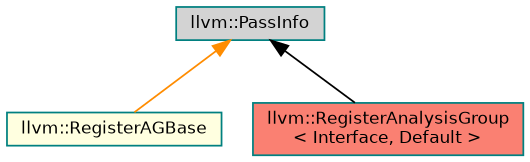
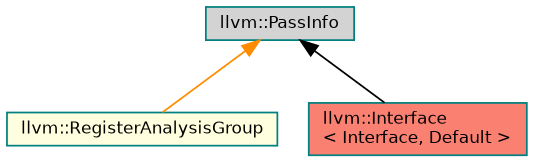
  digraph {
    node [color=teal fontname=Helvetica fontsize=10 shape=box style=filled]
    edge [dir=back fontname=Helvetica fontsize=10 labelfontname=Helvetica labelfontsize=10 style=solid]
-   n1 [fillcolor=lightyellow fontcolor=black height=0.2 label="llvm::RegisterAGBase" width=0.4]
-   n2 [fillcolor=salmon height=0.2 label="llvm::RegisterAnalysisGroup\l\< Interface, Default \>" width=0.4]
+   n1 [fillcolor=lightyellow fontcolor=black height=0.2 label="llvm::RegisterAnalysisGroup" width=0.4]
+   n2 [fillcolor=salmon height=0.2 label="llvm::Interface\l\< Interface, Default \>" width=0.4]
    n3 [fillcolor=lightgrey height=0.2 label="llvm::PassInfo" width=0.4]
    n3 -> n1 [color=darkorange]
    n3 -> n2 [color=black]
  }
